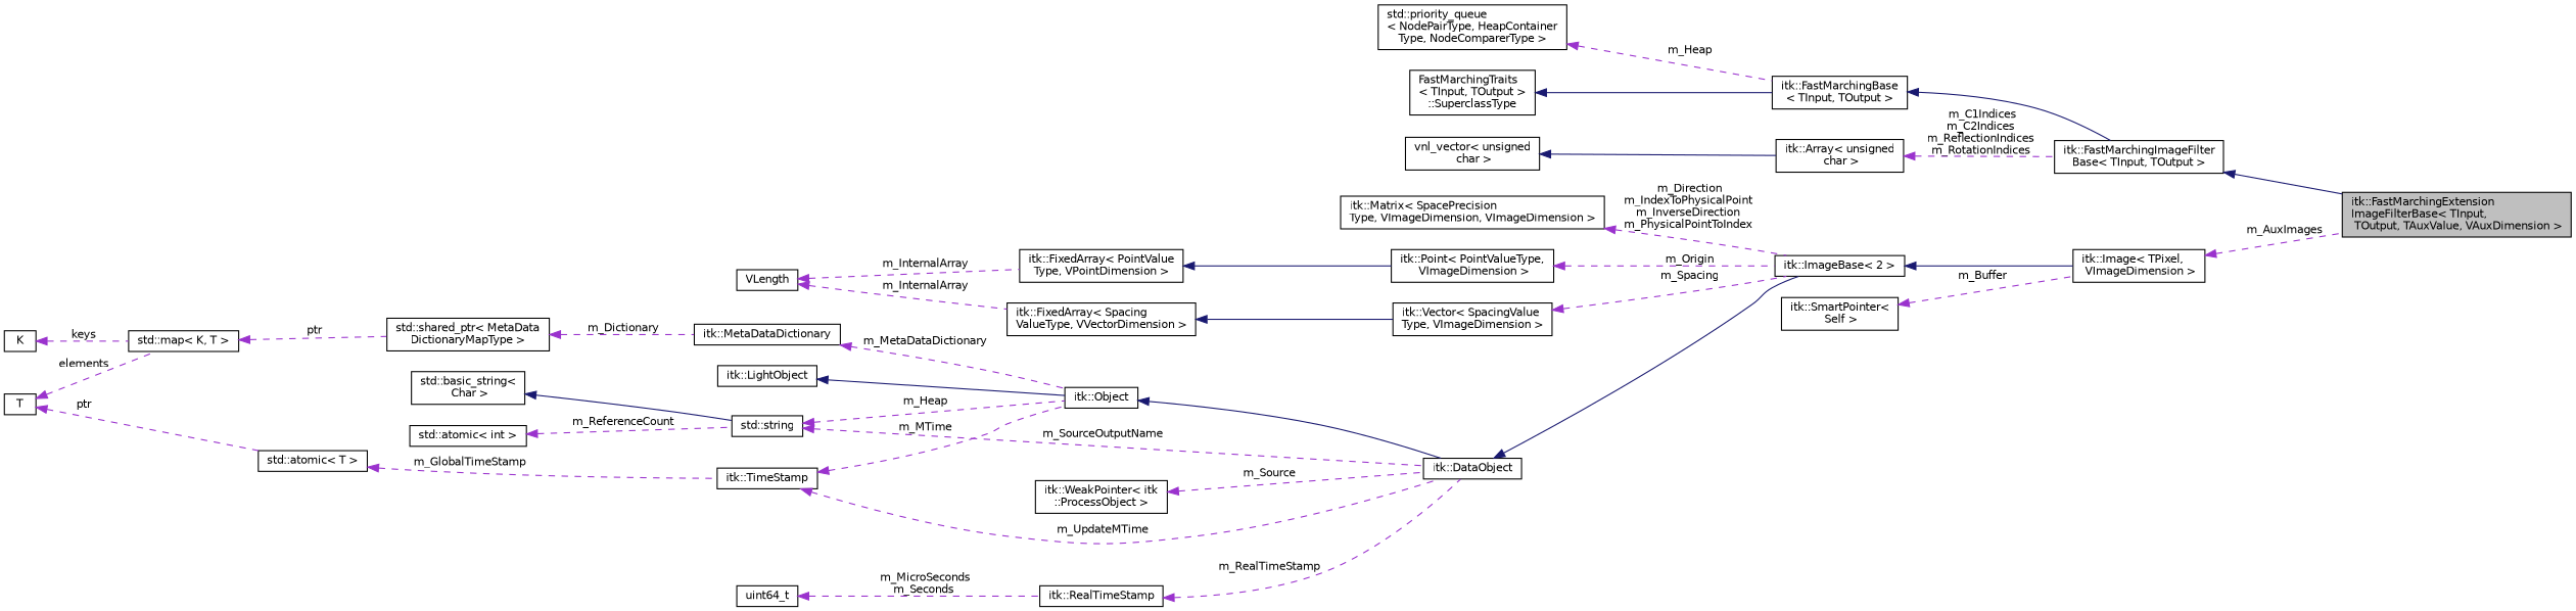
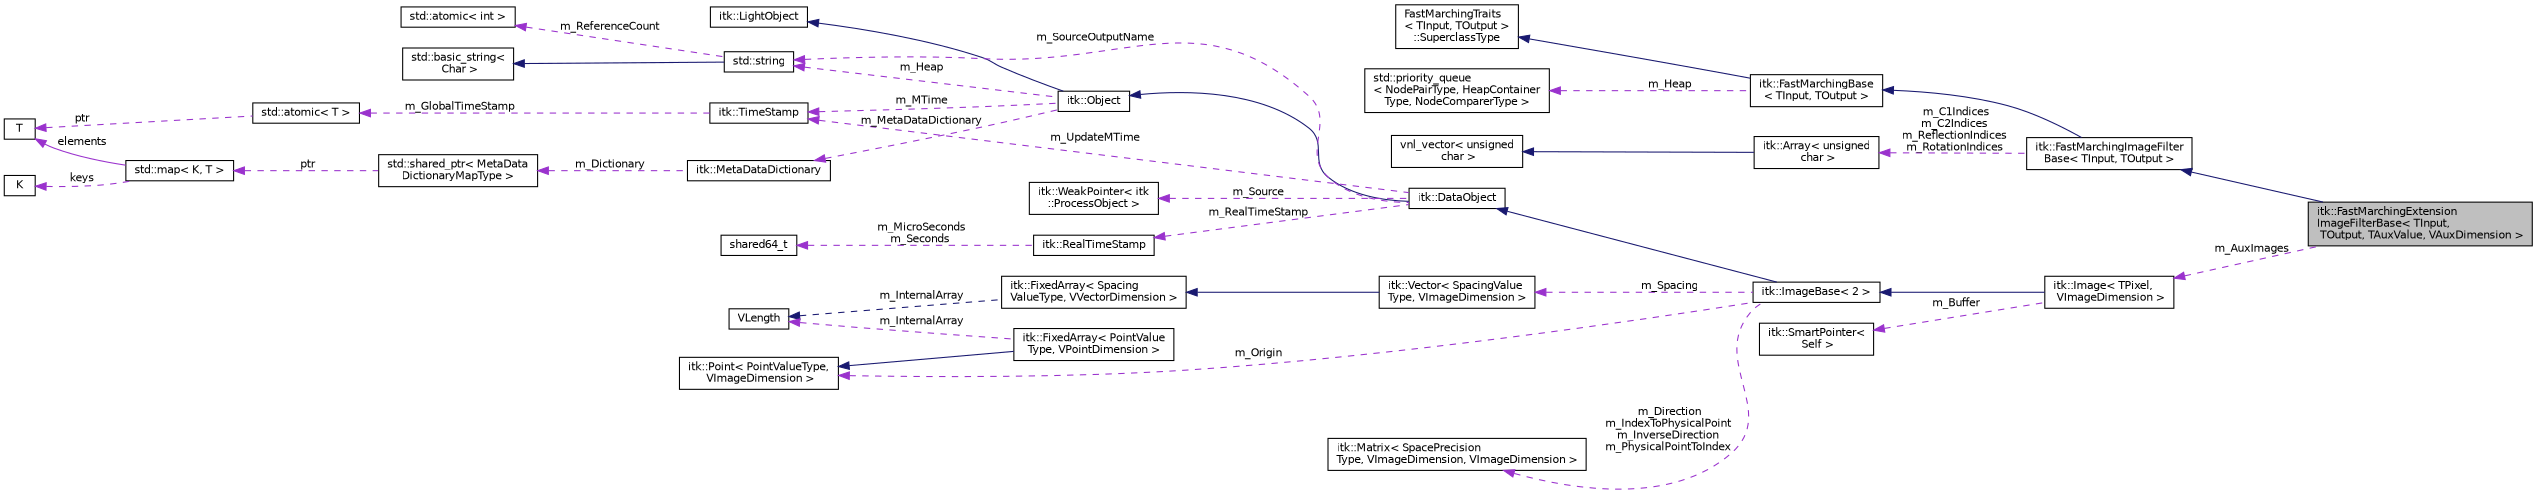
  digraph {
    rankdir=LR
    node [color=black fillcolor=white fontname=Helvetica fontsize=10 shape=record style=filled]
    edge [color=darkorchid3 dir=back fontname=Helvetica fontsize=10 labelfontname=Helvetica labelfontsize=10 style=dashed]
    n1 [fillcolor=grey75 fontcolor=black height=0.2 label="itk::FastMarchingExtension\lImageFilterBase\< TInput,\l TOutput, TAuxValue, VAuxDimension \>" width=0.4]
    n2 [height=0.2 label="itk::FastMarchingImageFilter\lBase\< TInput, TOutput \>" width=0.4]
    n3 [height=0.2 label="itk::FastMarchingBase\l\< TInput, TOutput \>" width=0.4]
    n4 [height=0.2 label="FastMarchingTraits\l\< TInput, TOutput \>\l::SuperclassType" width=0.4]
    n5 [height=0.2 label="std::priority_queue\l\< NodePairType, HeapContainer\lType, NodeComparerType \>" width=0.4]
    n6 [height=0.2 label="itk::Array\< unsigned\l char \>" width=0.4]
    n7 [height=0.2 label="vnl_vector\< unsigned\l char \>" width=0.4]
    n8 [height=0.2 label="itk::Image\< TPixel,\l VImageDimension \>" width=0.4]
    n9 [height=0.2 label="itk::ImageBase\< 2 \>" width=0.4]
    n10 [height=0.2 label="itk::DataObject" width=0.4]
    n11 [height=0.2 label="itk::Object" width=0.4]
    n12 [height=0.2 label="itk::LightObject" width=0.4]
    n13 [height=0.2 label="std::atomic\< int \>" width=0.4]
    n14 [height=0.2 label="std::string" width=0.4]
    n15 [height=0.2 label="itk::TimeStamp" width=0.4]
    n16 [height=0.2 label="std::atomic\< T \>" width=0.4]
    n17 [height=0.2 label=T width=0.4]
    n18 [height=0.2 label="std::map\< K, T \>" width=0.4]
    n19 [height=0.2 label="std::shared_ptr\< MetaData\lDictionaryMapType \>" width=0.4]
    n20 [height=0.2 label="itk::MetaDataDictionary" width=0.4]
    n21 [height=0.2 label=K width=0.4]
    n22 [height=0.2 label="std::basic_string\<\l Char \>" width=0.4]
    n23 [height=0.2 label="itk::WeakPointer\< itk\l::ProcessObject \>" width=0.4]
    n24 [height=0.2 label="itk::RealTimeStamp" width=0.4]
-   n25 [height=0.2 label=uint64_t width=0.4]
+   n25 [height=0.2 label=shared64_t width=0.4]
    n26 [height=0.2 label="itk::Vector\< SpacingValue\lType, VImageDimension \>" width=0.4]
    n27 [height=0.2 label="itk::FixedArray\< Spacing\lValueType, VVectorDimension \>" width=0.4]
    n28 [height=0.2 label=VLength width=0.4]
    n29 [height=0.2 label="itk::FixedArray\< PointValue\lType, VPointDimension \>" width=0.4]
    n30 [height=0.2 label="itk::Point\< PointValueType,\l VImageDimension \>" width=0.4]
    n31 [height=0.2 label="itk::Matrix\< SpacePrecision\lType, VImageDimension, VImageDimension \>" width=0.4]
    n32 [height=0.2 label="itk::SmartPointer\<\l Self \>" width=0.4]
    n2 -> n1 [color=midnightblue style=solid]
    n3 -> n2 [color=midnightblue style=solid]
    n4 -> n3 [color=midnightblue style=solid]
    n5 -> n3 [label=" m_Heap"]
    n6 -> n2 [label=" m_C1Indices\nm_C2Indices\nm_ReflectionIndices\nm_RotationIndices"]
    n7 -> n6 [color=midnightblue style=solid]
    n8 -> n1 [label=" m_AuxImages"]
    n9 -> n8 [color=midnightblue style=solid]
    n10 -> n9 [color=midnightblue style=solid]
    n11 -> n10 [color=midnightblue style=solid]
    n12 -> n11 [color=midnightblue style=solid]
    n13 -> n14 [label=" m_ReferenceCount"]
    n14 -> n10 [label=" m_SourceOutputName"]
    n14 -> n11 [label=" m_Heap"]
    n15 -> n10 [label=" m_UpdateMTime"]
    n15 -> n11 [label=" m_MTime"]
    n16 -> n15 [label=" m_GlobalTimeStamp"]
    n17 -> n16 [label=" ptr"]
-   n17 -> n18 [label=" elements"]
+   n17 -> n18 [label=" elements" style=solid]
    n18 -> n19 [label=" ptr"]
    n19 -> n20 [label=" m_Dictionary"]
    n20 -> n11 [label=" m_MetaDataDictionary"]
    n21 -> n18 [label=" keys"]
    n22 -> n14 [color=midnightblue style=solid]
    n23 -> n10 [label=" m_Source"]
    n24 -> n10 [label=" m_RealTimeStamp"]
    n25 -> n24 [label=" m_MicroSeconds\nm_Seconds"]
    n26 -> n9 [label=" m_Spacing"]
    n27 -> n26 [color=midnightblue style=solid]
-   n28 -> n27 [label=" m_InternalArray"]
+   n28 -> n27 [color=midnightblue label=" m_InternalArray"]
    n28 -> n29 [label=" m_InternalArray"]
-   n29 -> n30 [color=midnightblue style=solid]
+   n30 -> n29 [color=midnightblue style=solid]
    n30 -> n9 [label=" m_Origin"]
    n31 -> n9 [label=" m_Direction\nm_IndexToPhysicalPoint\nm_InverseDirection\nm_PhysicalPointToIndex"]
    n32 -> n8 [label=" m_Buffer"]
  }
